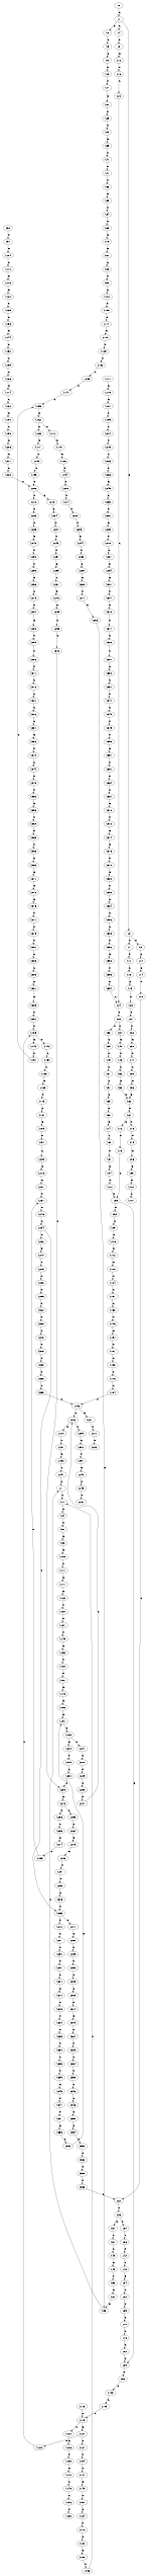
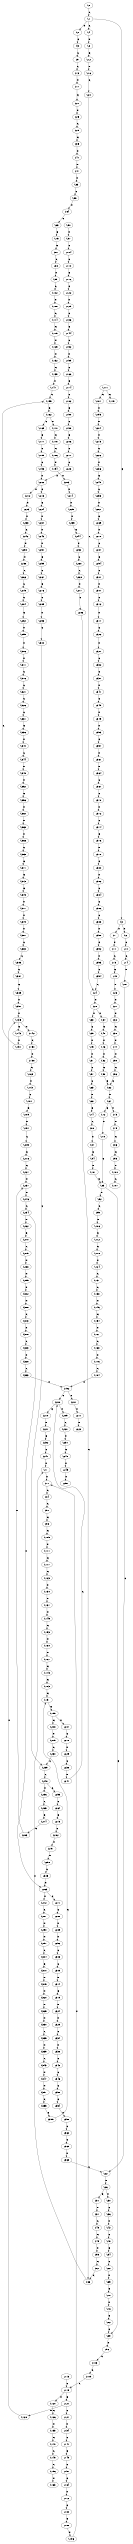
  strict digraph {
    S0
    S1
    S2
    S3
    S4
    S5
    S6
    S7
    S8
    S9
    S10
    S11
    S12
    S13
    S14
    S15
    S16
    S17
    S18
    S19
    S20
    S21
    S22
    S23
    S24
    S25
    S26
    S27
    S28
    S29
    S30
    S31
    S32
    S33
    S34
    S35
    S36
    S37
    S38
    S39
    S40
    S41
    S42
    S43
    S44
    S45
    S46
    S47
    S48
    S49
    S50
    S51
    S52
    S53
    S54
    S55
    S56
    S57
    S58
    S59
    S60
    S61
    S62
    S63
    S64
    S65
    S66
    S67
    S68
    S69
    S70
    S71
    S72
    S73
    S74
    S75
    S76
    S77
    S78
    S79
    S80
    S81
    S82
    S84
    S85
    S86
    S87
    S88
    S89
    S91
    S92
    S93
    S94
    S95
    S96
    S90
    S97
    S98
    S99
    S100
    S101
    S102
    S103
    S104
    S105
    S106
    S107
    S108
    S109
    S110
    S111
    S112
    S114
    S115
    S116
    S117
    S118
    S113
    S119
    S120
    S121
    S122
    S123
    S124
    S125
    S126
    S127
    S128
    S129
    S130
    S131
    S132
    S133
    S134
    S135
    S136
    S137
    S138
    S139
    S140
    S141
    S142
    S143
    S144
    S145
    S146
    S147
    S148
    S149
    S150
    S151
    S152
    S153
    S154
    S155
    S156
    S157
    S158
    S159
    S160
    S161
    S162
    S163
    S164
    S165
    S166
    S167
    S168
    S169
    S170
    S172
    S173
    S174
    S175
    S176
    S177
    S178
    S171
    S179
    S180
    S181
    S182
    S183
    S184
    S185
    S186
    S187
    S188
    S189
    S190
    S191
    S192
    S193
    S194
    S195
    S196
    S197
    S198
    S199
    S200
    S201
    S202
    S203
    S204
    S205
    S206
    S207
    S208
    S209
    S210
    S211
    S212
    S213
    S214
    S215
    S216
    S217
    S218
    S219
    S220
    S221
    S222
    S223
    S224
    S225
    S226
    S227
    S228
    S229
    S230
    S231
    S232
    S233
    S234
    S235
    S236
    S237
    S238
    S239
    S240
    S241
    S242
    S243
    S244
    S245
    S246
    S247
    S248
    S249
    S250
    S251
    S252
    S253
    S254
    S255
    S256
    S257
    S258
    S259
    S260
    S261
    S262
    S263
    S264
    S265
    S266
    S267
    S268
    S269
    S270
    S271
    S272
    S273
    S274
    S275
    S276
    S277
    S278
    S279
    S280
    S281
    S282
    S283
    S284
    S285
    S286
    S287
    S288
    S289
    S290
    S291
    S292
    S293
    S294
    S295
    S296
    S297
    S298
    S299
    S300
    S301
    S302
    S303
    S304
    S305
    S306
    S307
    S308
    S309
    S310
    S311
    S312
    S313
    S314
    S315
    S316
    S317
    S318
    S319
    S320
    S321
    S322
    S323
    S324
    S325
    S326
    S327
    S328
    S329
    S330
    S331
    S332
    S333
    S334
    S335
    S336
    S337
    S338
    S339
    S340
    S341
    S342
    S343
    S344
    S345
    S346
    S347
    S348
    S349
    S350
    S351
    S352
    S353
    S354
    S355
    S356
    S357
    S358
    S359
    S360
    S361
    S362
    S363
    S364
    S365
    S366
    S367
    S368
    S369
    S370
    S371
    S372
    S373
    S374
    S375
    S376
    S377
    S378
    S379
    S380
    S381
    S382
    S383
    S384
    S385
    S386
    S387
    S388
    S389
    S390
    S391
    S392
    S393
    S394
    S0 -> S1 [label=C]
    S1 -> S2 [label=T]
    S1 -> S3 [label=G]
    S1 -> S4 [label=C]
    S2 -> S5 [label=G]
    S3 -> S6 [label=T]
    S3 -> S7 [label=A]
    S4 -> S8 [label=T]
    S5 -> S9 [label=C]
    S6 -> S10 [label=C]
    S7 -> S11 [label=T]
    S8 -> S12 [label=G]
    S9 -> S13 [label=C]
    S10 -> S14 [label=C]
    S11 -> S15 [label=C]
    S12 -> S16 [label=T]
    S13 -> S17 [label=A]
    S14 -> S18 [label=T]
    S15 -> S19 [label=G]
    S16 -> S20 [label=C]
    S17 -> S21 [label=G]
    S18 -> S22 [label=C]
    S19 -> S23 [label=T]
    S20 -> S24 [label=C]
    S21 -> S25 [label=T]
    S22 -> S26 [label=T]
    S23 -> S27 [label=T]
    S24 -> S28 [label=T]
    S25 -> S29 [label=C]
    S26 -> S30 [label=T]
    S26 -> S31 [label=G]
    S27 -> S32 [label=T]
    S28 -> S33 [label=A]
    S28 -> S34 [label=T]
    S29 -> S35 [label=G]
    S30 -> S36 [label=C]
    S31 -> S37 [label=T]
    S32 -> S38 [label=G]
    S33 -> S39 [label=C]
    S34 -> S40 [label=G]
    S35 -> S41 [label=T]
    S36 -> S42 [label=T]
    S37 -> S43 [label=C]
    S38 -> S44 [label=T]
    S39 -> S45 [label=T]
    S40 -> S46 [label=T]
    S41 -> S47 [label=A]
    S42 -> S48 [label=C]
    S43 -> S49 [label=G]
    S44 -> S50 [label=A]
    S45 -> S51 [label=A]
    S46 -> S52 [label=A]
    S47 -> S53 [label=A]
    S48 -> S54 [label=G]
    S49 -> S55 [label=T]
    S50 -> S56 [label=G]
    S51 -> S57 [label=C]
    S52 -> S58 [label=G]
    S53 -> S59 [label=G]
    S54 -> S60 [label=G]
    S55 -> S61 [label=G]
    S56 -> S62 [label=G]
    S57 -> S63 [label=C]
    S58 -> S62 [label=G]
    S59 -> S64 [label=A]
    S60 -> S65 [label=A]
    S61 -> S66 [label=G]
    S62 -> S67 [label=A]
    S63 -> S68 [label=A]
    S64 -> S69 [label=C]
    S65 -> S70 [label=G]
    S66 -> S71 [label=T]
    S67 -> S72 [label=G]
    S67 -> S73 [label=A]
    S68 -> S74 [label=G]
    S69 -> S75 [label=G]
    S70 -> S76 [label=A]
    S71 -> S77 [label=A]
    S72 -> S78 [label=A]
    S73 -> S79 [label=A]
    S74 -> S80 [label=G]
    S75 -> S81 [label=G]
    S76 -> S82 [label=G]
    S77 -> S84 [label=C]
    S78 -> S85 [label=G]
    S79 -> S86 [label=G]
    S80 -> S87 [label=A]
    S81 -> S88 [label=C]
    S82 -> S89 [label=G]
    S84 -> S91 [label=C]
    S85 -> S89 [label=G]
    S85 -> S92 [label=T]
    S86 -> S93 [label=G]
    S87 -> S94 [label=G]
    S88 -> S95 [label=T]
    S89 -> S96 [label=T]
    S91 -> S98 [label=G]
    S92 -> S99 [label=C]
    S93 -> S100 [label=T]
    S94 -> S101 [label=A]
    S95 -> S102 [label=C]
    S96 -> S103 [label=C]
    S90 -> S97 [label=A]
    S97 -> S104 [label=G]
    S98 -> S105 [label=G]
    S99 -> S106 [label=A]
    S100 -> S107 [label=C]
    S101 -> S85 [label=G]
    S102 -> S108 [label=T]
    S103 -> S109 [label=C]
    S104 -> S110 [label=C]
    S105 -> S111 [label=T]
    S106 -> S112 [label=G]
    S108 -> S114 [label=C]
    S109 -> S115 [label=C]
    S110 -> S116 [label=G]
    S111 -> S117 [label=G]
    S112 -> S118 [label=G]
    S114 -> S119 [label=G]
    S115 -> S120 [label=A]
    S115 -> S121 [label=G]
    S116 -> S122 [label=G]
    S117 -> S123 [label=G]
    S118 -> S124 [label=A]
    S113 -> S115 [label=C]
    S119 -> S125 [label=A]
    S120 -> S126 [label=G]
    S121 -> S127 [label=G]
    S121 -> S128 [label=A]
    S122 -> S129 [label=T]
    S123 -> S130 [label=T]
    S124 -> S131 [label=C]
    S125 -> S132 [label=A]
    S126 -> S133 [label=A]
    S127 -> S134 [label=A]
    S128 -> S135 [label=A]
    S129 -> S136 [label=C]
    S130 -> S137 [label=T]
    S131 -> S138 [label=C]
    S132 -> S139 [label=G]
    S133 -> S140 [label=G]
    S134 -> S141 [label=G]
    S135 -> S142 [label=A]
    S135 -> S143 [label=G]
    S136 -> S144 [label=G]
    S137 -> S145 [label=A]
    S138 -> S146 [label=A]
    S139 -> S147 [label=T]
    S140 -> S148 [label=C]
    S141 -> S149 [label=G]
    S142 -> S150 [label=G]
    S143 -> S151 [label=T]
    S144 -> S152 [label=C]
    S145 -> S153 [label=G]
    S146 -> S154 [label=G]
    S147 -> S155 [label=C]
    S148 -> S156 [label=C]
    S149 -> S157 [label=C]
    S150 -> S158 [label=T]
    S151 -> S155 [label=C]
    S152 -> S159 [label=A]
    S153 -> S160 [label=A]
    S154 -> S161 [label=T]
    S155 -> S162 [label=G]
    S156 -> S163 [label=A]
    S157 -> S164 [label=G]
    S158 -> S165 [label=G]
    S159 -> S166 [label=C]
    S160 -> S167 [label=A]
    S161 -> S168 [label=C]
    S162 -> S169 [label=C]
    S162 -> S170 [label=A]
    S164 -> S172 [label=T]
    S165 -> S173 [label=T]
    S166 -> S174 [label=G]
    S167 -> S175 [label=G]
    S168 -> S176 [label=T]
    S169 -> S177 [label=G]
    S170 -> S178 [label=G]
    S172 -> S180 [label=G]
    S173 -> S181 [label=C]
    S174 -> S182 [label=C]
    S175 -> S183 [label=G]
    S176 -> S184 [label=C]
    S177 -> S185 [label=G]
    S178 -> S186 [label=G]
    S171 -> S179 [label=G]
-   S179 -> S187 [label=G]
+   S171 -> S187 [label=G]
    S180 -> S188 [label=G]
    S181 -> S189 [label=G]
    S182 -> S190 [label=G]
    S183 -> S191 [label=G]
    S184 -> S192 [label=T]
    S185 -> S193 [label=C]
    S186 -> S194 [label=T]
    S187 -> S195 [label=T]
    S188 -> S196 [label=T]
    S189 -> S197 [label=T]
    S190 -> S198 [label=C]
    S191 -> S199 [label=G]
    S192 -> S200 [label=C]
    S192 -> S201 [label=G]
    S193 -> S202 [label=T]
    S194 -> S203 [label=A]
    S195 -> S204 [label=T]
    S196 -> S77 [label=A]
    S197 -> S205 [label=C]
    S198 -> S206 [label=G]
    S199 -> S207 [label=T]
    S199 -> S208 [label=G]
    S200 -> S209 [label=T]
    S200 -> S210 [label=G]
    S201 -> S211 [label=T]
    S202 -> S212 [label=A]
    S202 -> S213 [label=G]
    S203 -> S214 [label=T]
    S204 -> S215 [label=A]
    S205 -> S216 [label=G]
    S206 -> S217 [label=G]
    S207 -> S218 [label=C]
    S208 -> S219 [label=T]
    S209 -> S220 [label=G]
    S210 -> S221 [label=T]
    S211 -> S222 [label=A]
    S212 -> S223 [label=T]
    S213 -> S224 [label=G]
    S214 -> S225 [label=A]
    S215 -> S226 [label=C]
    S216 -> S227 [label=G]
    S217 -> S228 [label=C]
    S218 -> S229 [label=T]
    S219 -> S230 [label=C]
    S220 -> S231 [label=A]
    S221 -> S232 [label=G]
    S223 -> S233 [label=A]
    S224 -> S234 [label=A]
    S225 -> S235 [label=A]
    S226 -> S236 [label=T]
    S227 -> S237 [label=A]
    S228 -> S202 [label=T]
    S229 -> S238 [label=C]
    S230 -> S239 [label=C]
    S231 -> S240 [label=G]
    S232 -> S241 [label=G]
    S233 -> S242 [label=G]
    S234 -> S243 [label=A]
    S235 -> S244 [label=G]
    S236 -> S245 [label=G]
    S237 -> S246 [label=A]
    S238 -> S247 [label=T]
    S239 -> S248 [label=G]
    S240 -> S249 [label=T]
    S241 -> S71 [label=T]
    S242 -> S250 [label=T]
    S243 -> S251 [label=T]
    S244 -> S252 [label=T]
    S245 -> S253 [label=C]
    S246 -> S254 [label=C]
    S247 -> S200 [label=C]
    S248 -> S255 [label=C]
    S248 -> S256 [label=T]
    S249 -> S257 [label=A]
    S250 -> S258 [label=A]
    S251 -> S259 [label=G]
    S252 -> S260 [label=C]
    S253 -> S261 [label=A]
    S254 -> S262 [label=A]
    S254 -> S263 [label=T]
    S255 -> S264 [label=C]
    S256 -> S265 [label=C]
    S258 -> S266 [label=G]
    S259 -> S267 [label=G]
    S260 -> S268 [label=G]
    S261 -> S269 [label=G]
    S262 -> S270 [label=G]
    S263 -> S271 [label=G]
    S263 -> S272 [label=A]
    S264 -> S273 [label=G]
    S265 -> S274 [label=G]
    S266 -> S275 [label=C]
    S267 -> S276 [label=G]
    S268 -> S277 [label=T]
    S269 -> S278 [label=A]
    S270 -> S279 [label=G]
    S271 -> S280 [label=C]
    S272 -> S281 [label=C]
    S273 -> S282 [label=G]
    S274 -> S283 [label=G]
    S275 -> S284 [label=C]
    S276 -> S285 [label=G]
    S277 -> S286 [label=G]
    S278 -> S287 [label=C]
    S279 -> S288 [label=A]
    S280 -> S289 [label=A]
    S281 -> S290 [label=A]
    S282 -> S291 [label=A]
    S283 -> S237 [label=A]
    S284 -> S292 [label=G]
    S285 -> S293 [label=T]
    S286 -> S66 [label=G]
    S287 -> S294 [label=G]
    S288 -> S295 [label=A]
    S289 -> S296 [label=A]
    S290 -> S297 [label=A]
    S291 -> S298 [label=A]
    S292 -> S299 [label=A]
    S293 -> S300 [label=C]
    S294 -> S301 [label=G]
    S295 -> S302 [label=T]
    S296 -> S303 [label=C]
    S297 -> S304 [label=C]
    S298 -> S305 [label=C]
    S299 -> S306 [label=A]
    S300 -> S239 [label=C]
    S301 -> S307 [label=A]
    S302 -> S308 [label=A]
    S303 -> S309 [label=C]
    S304 -> S310 [label=G]
    S305 -> S263 [label=T]
    S306 -> S311 [label=A]
    S307 -> S312 [label=C]
    S308 -> S313 [label=G]
    S309 -> S314 [label=A]
    S310 -> S315 [label=A]
    S311 -> S316 [label=C]
    S312 -> S317 [label=A]
    S313 -> S318 [label=T]
    S314 -> S319 [label=G]
    S315 -> S320 [label=A]
    S316 -> S321 [label=C]
    S317 -> S322 [label=C]
    S318 -> S323 [label=C]
    S319 -> S324 [label=A]
    S320 -> S325 [label=A]
    S321 -> S326 [label=C]
    S322 -> S327 [label=A]
    S323 -> S328 [label=T]
    S324 -> S329 [label=A]
    S325 -> S330 [label=A]
    S326 -> S331 [label=C]
    S327 -> S332 [label=C]
    S328 -> S333 [label=C]
    S329 -> S334 [label=C]
    S330 -> S335 [label=C]
    S331 -> S336 [label=G]
    S332 -> S337 [label=C]
    S333 -> S192 [label=T]
    S334 -> S338 [label=A]
    S335 -> S339 [label=A]
    S336 -> S340 [label=A]
    S337 -> S341 [label=T]
    S338 -> S342 [label=G]
    S339 -> S343 [label=G]
    S340 -> S344 [label=C]
    S341 -> S345 [label=C]
    S342 -> S346 [label=C]
    S343 -> S347 [label=A]
    S344 -> S348 [label=T]
    S345 -> S349 [label=T]
    S346 -> S350 [label=C]
    S347 -> S351 [label=A]
    S348 -> S352 [label=A]
    S349 -> S353 [label=A]
    S350 -> S354 [label=G]
    S351 -> S355 [label=G]
    S352 -> S356 [label=G]
    S353 -> S357 [label=G]
    S354 -> S358 [label=T]
    S355 -> S359 [label=G]
    S356 -> S360 [label=A]
    S357 -> S361 [label=A]
    S358 -> S362 [label=C]
    S359 -> S191 [label=G]
    S360 -> S363 [label=A]
    S361 -> S364 [label=A]
    S362 -> S365 [label=C]
    S363 -> S366 [label=T]
    S364 -> S367 [label=C]
    S365 -> S368 [label=T]
    S366 -> S369 [label=C]
    S367 -> S370 [label=G]
    S368 -> S22 [label=C]
    S369 -> S371 [label=G]
    S370 -> S372 [label=A]
    S371 -> S373 [label=G]
    S372 -> S374 [label=G]
    S373 -> S375 [label=G]
    S374 -> S376 [label=G]
    S375 -> S377 [label=T]
    S376 -> S378 [label=T]
    S377 -> S379 [label=A]
    S378 -> S380 [label=G]
    S379 -> S381 [label=T]
    S380 -> S382 [label=T]
    S381 -> S383 [label=C]
    S382 -> S384 [label=C]
    S383 -> S385 [label=C]
    S384 -> S386 [label=C]
    S385 -> S387 [label=C]
    S386 -> S388 [label=C]
    S387 -> S389 [label=G]
    S388 -> S390 [label=T]
    S389 -> S391 [label=A]
    S390 -> S392 [label=G]
    S391 -> S135 [label=A]
    S392 -> S393 [label=T]
    S393 -> S394 [label=C]
    S394 -> S24 [label=C]
  }
